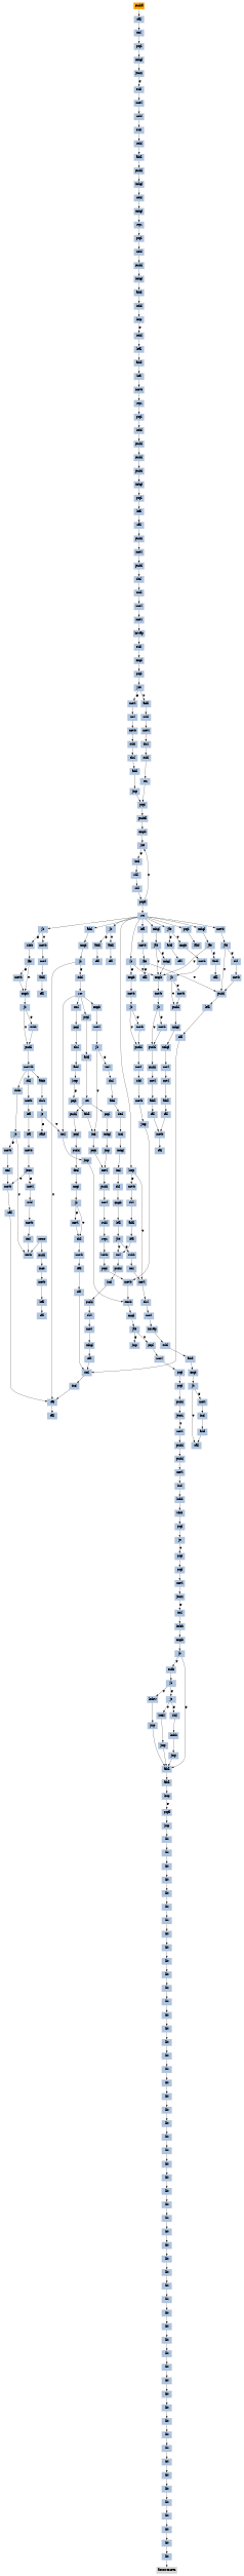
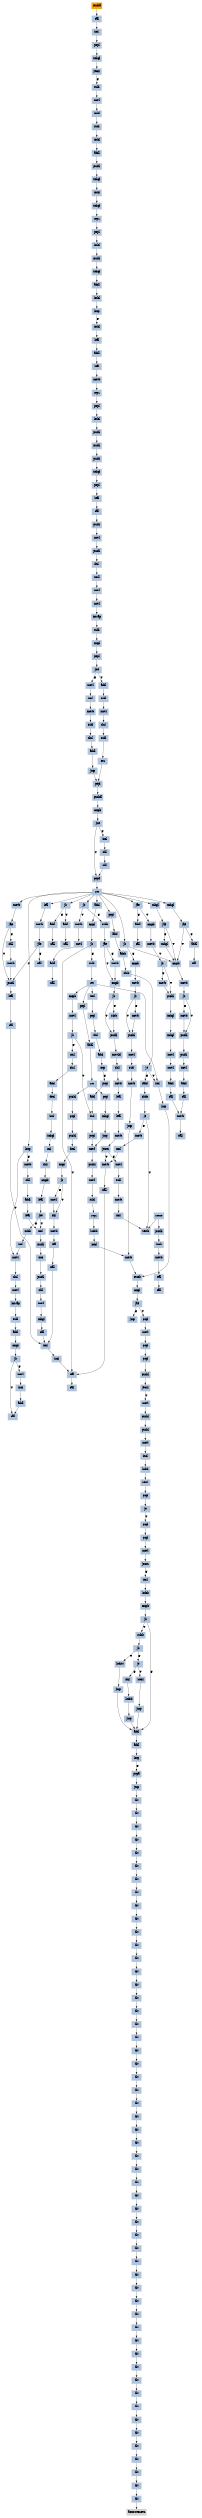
  strict digraph {
    node [color=lightsteelblue fillcolor=lightsteelblue shape=rectangle style=filled]
    edge [color="#000000"]
    n1 [color=lightgrey fillcolor=orange label=pusha]
    n2 [label=call]
    n3 [label=xorl]
    n4 [label=popl]
    n5 [label=xchgl]
    n6 [label=jecxz]
    n7 [label=subl]
    n8 [label=movl]
    n9 [label=lodsl]
    n10 [label=subl]
    n11 [label=lodsl]
    n12 [label=addl]
    n13 [label=pushl]
    n14 [label=xchgl]
    n15 [label=lodsl]
    n16 [label=xchgl]
    n17 [label=repz]
    n18 [label=popl]
    n19 [label=lodsl]
    n20 [label=pushl]
    n21 [label=xchgl]
    n22 [label=addl]
    n23 [label=lodsl]
    n24 [label=loop]
    n25 [label=lodsl]
    n26 [label=leal]
    n27 [label=addl]
    n28 [label=leal]
    n29 [label=movb]
    n30 [label=repz]
    n31 [label=popl]
    n32 [label=lodsl]
    n33 [label=pushl]
    n34 [label=pushl]
    n35 [label=pushl]
    n36 [label=xchgl]
    n37 [label=popl]
    n38 [label=leal]
    n39 [label=call]
    n40 [label=pushl]
    n41 [label=movl]
    n42 [label=pushl]
    n43 [label=shrl]
    n44 [label=mull]
    n45 [label=movl]
    n46 [label=movl]
    n47 [label=bswap]
    n48 [label=subl]
    n49 [label=cmpl]
    n50 [label=popl]
    n51 [label=jbe]
    n52 [label=movl]
    n53 [label=addl]
    n54 [label=xorl]
    n55 [label=subl]
    n56 [label=movb]
    n57 [label=movl]
    n58 [label=subl]
    n59 [label=shrl]
    n60 [label=addl]
    n61 [label=jmp]
    n62 [label=popl]
    n63 [label=pushfl]
    n64 [label=cmpb]
    n65 [label=jne]
    n66 [label=popfl]
    n67 [label=incl]
    n68 [label=ret]
    n69 [label=shll]
    n70 [label=jb]
    n71 [label=adcl]
    n72 [label=jae]
    n73 [label=jb]
    n74 [label=jb]
    n75 [label=popl]
    n76 [label=leal]
    n77 [label=movb]
    n78 [label=loop]
    n79 [label=xchgl]
    n80 [label=xchgl]
    n81 [label=shll]
    n82 [label=subb]
    n83 [label=movb]
    n84 [label=cmpl]
    n85 [label=addl]
    n86 [label=cmpb]
    n87 [label=addl]
    n88 [label=addl]
    n89 [label=cmpb]
    n90 [label=cmpb]
    n91 [label=lahf]
    n92 [label=movb]
    n93 [label=jae]
    n94 [label=movl]
    n95 [label=movb]
    n96 [label=jae]
    n97 [label=jae]
    n98 [label=jae]
    n99 [label=movl]
    n100 [label=jb]
    n101 [label=call]
    n102 [label=movb]
    n103 [label=call]
    n104 [label=call]
    n105 [label=movb]
    n106 [label=movb]
    n107 [label=adcb]
    n108 [label=jae]
    n109 [label=pushl]
    n110 [label=shll]
    n111 [label=shrl]
    n112 [label=shll]
    n113 [label=addl]
    n114 [label=xchgl]
    n115 [label=movb]
    n116 [label=cmpb]
    n117 [label=addl]
    n118 [label=jb]
    n119 [label=pushl]
    n120 [label=subb]
    n121 [label=movzbl]
    n122 [label=shll]
    n123 [label=movb]
    n124 [label=leal]
    n125 [label=leal]
    n126 [label=movb]
    n127 [label=jecxz]
    n128 [label=movb]
    n129 [label=movl]
    n130 [label=call]
    n131 [label=subl]
    n132 [label=leal]
    n133 [label=movb]
    n134 [label=call]
    n135 [label=subl]
    n136 [label=ret]
    n137 [label=xorl]
    n138 [label=popl]
    n139 [label=cmpb]
    n140 [label=xorl]
    n141 [label=shrl]
    n142 [label=subl]
    n143 [label=stc]
    n144 [label=jmp]
    n145 [label=addl]
    n146 [label=movl]
    n147 [label=popl]
    n148 [label=stosb]
    n149 [label=ret]
    n150 [label=jb]
    n151 [label=shrl]
    n152 [label=cmpl]
    n153 [label=jae]
    n154 [label=jmp]
    n155 [label=popl]
    n156 [label=movl]
    n157 [label=popl]
    n158 [label=call]
    n159 [label=jb]
    n160 [label=jb]
    n161 [label=jb]
    n162 [label=pushl]
    n163 [label=movb]
    n164 [label=movl]
    n165 [label=subl]
    n166 [label=movb]
    n167 [label=jmp]
    n168 [label=movb]
    n169 [label=xorl]
    n170 [label=testb]
    n171 [label=setne]
    n172 [label=pushl]
    n173 [label=incb]
    n174 [label=movb]
    n175 [label=leal]
    n176 [label=call]
    n177 [label=shrb]
    n178 [label=je]
    n179 [label=sahf]
    n180 [label=sbbb]
    n181 [label=je]
    n182 [label=movb]
    n183 [label=xorl]
    n184 [label=pushl]
    n185 [label=movb]
    n186 [label=xchgl]
    n187 [label=xchgl]
    n188 [label=movl]
    n189 [label=movl]
    n190 [label=addl]
    n191 [label=call]
    n192 [label=movb]
    n193 [label=call]
    n194 [label=call]
    n195 [label=leal]
    n196 [label=call]
    n197 [label=movb]
    n198 [label=xorl]
    n199 [label=incl]
    n200 [label=pushl]
    n201 [label=popl]
    n202 [label=popl]
    n203 [label=xchgl]
    n204 [label=pushl]
    n205 [label=jmp]
    n206 [label=decl]
    n207 [label=cmpl]
    n208 [label=jb]
    n209 [label=movl]
    n210 [label=shll]
    n211 [label=movb]
    n212 [label=leal]
    n213 [label=call]
    n214 [label=xorl]
    n215 [label=incl]
    n216 [label=shrl]
    n217 [label=popl]
    n218 [label=adcl]
    n219 [label=movl]
    n220 [label=decl]
    n221 [label=incl]
    n222 [label=xchgl]
    n223 [label=incl]
    n224 [label=shll]
    n225 [label=cmpb]
    n226 [label=leal]
    n227 [label=jbe]
    n228 [label=xorl]
    n229 [label=subb]
    n230 [label=pushl]
    n231 [label=xorl]
    n232 [label=incl]
    n233 [label=pushl]
    n234 [label=shll]
    n235 [label=movl]
    n236 [label=xchgl]
    n237 [label=call]
    n238 [label=adcl]
    n239 [label=loop]
    n240 [label=popl]
    n241 [label=addl]
    n242 [label=pushl]
    n243 [label=movl]
    n244 [label=subl]
    n245 [label=repz]
    n246 [label=lodsb]
    n247 [label=popl]
    n248 [label=movl]
    n249 [label=bswap]
    n250 [label=subl]
    n251 [label=addl]
    n252 [label=cmpl]
    n253 [label=jb]
    n254 [label=call]
    n255 [label=movl]
    n256 [label=incl]
    n257 [label=addl]
    n258 [label=addl]
    n259 [label=leal]
    n260 [label=pushl]
    n261 [label=movb]
    n262 [label=pushl]
    n263 [label=movl]
    n264 [label=addl]
    n265 [label=call]
    n266 [label=call]
    n267 [label=popl]
    n268 [label=pushl]
    n269 [label=jecxz]
    n270 [label=movl]
    n271 [label=pushl]
    n272 [label=pushl]
    n273 [label=movl]
    n274 [label=incl]
    n275 [label=lodsl]
    n276 [label=testl]
    n277 [label=popl]
    n278 [label=je]
    n279 [label=popl]
    n280 [label=popl]
    n281 [label=movl]
    n282 [label=jecxz]
    n283 [label=xorl]
    n284 [label=lodsb]
    n285 [label=cmpb]
    n286 [label=jb]
    n287 [label=subb]
    n288 [label=addl]
    n289 [label=jb]
    n290 [label=addl]
    n291 [label=lodsw]
    n292 [label=je]
    n293 [label=loop]
    n294 [label=jmp]
    n295 [label=shll]
    n296 [label=lodsl]
    n297 [label=lodsb]
    n298 [label=jmp]
    n299 [label=popa]
    n300 [label=jmp]
    n301 [label=hlt]
    n302 [label=jmp]
    n303 [label=hlt]
    n304 [label=hlt]
    n305 [label=hlt]
    n306 [label=hlt]
    n307 [label=hlt]
    n308 [label=hlt]
    n309 [label=hlt]
    n310 [label=hlt]
    n311 [label=hlt]
    n312 [label=hlt]
    n313 [label=hlt]
    n314 [label=hlt]
    n315 [label=hlt]
    n316 [label=hlt]
    n317 [label=hlt]
    n318 [label=hlt]
    n319 [label=hlt]
    n320 [label=hlt]
    n321 [label=hlt]
    n322 [label=hlt]
    n323 [label=hlt]
    n324 [label=hlt]
    n325 [label=hlt]
    n326 [label=hlt]
    n327 [label=hlt]
    n328 [label=hlt]
    n329 [label=hlt]
    n330 [label=hlt]
    n331 [label=hlt]
    n332 [label=hlt]
    n333 [label=hlt]
    n334 [label=hlt]
    n335 [label=hlt]
    n336 [label=hlt]
    n337 [label=hlt]
    n338 [label=hlt]
    n339 [label=hlt]
    n340 [label=hlt]
    n341 [label=hlt]
    n342 [label=hlt]
    n343 [label=hlt]
    n344 [label=hlt]
    n345 [label=hlt]
    n346 [label=hlt]
    n347 [label=hlt]
    n348 [label=hlt]
    n349 [label=hlt]
    n350 [label=hlt]
    n351 [label=hlt]
    n352 [label=hlt]
    n353 [label=hlt]
    n354 [label=hlt]
    n355 [label=hlt]
    n356 [color=lightgrey fillcolor=lightgrey label=a0x0045c09c]
    n1 -> n2
    n2 -> n3
    n3 -> n4
    n4 -> n5
    n5 -> n6
    n6 -> n7 [label=F]
    n7 -> n8
    n8 -> n9
    n9 -> n10
    n10 -> n11
    n11 -> n12
    n12 -> n13
    n13 -> n14
    n14 -> n15
    n15 -> n16
    n16 -> n17
    n17 -> n18
    n18 -> n19
    n19 -> n20
    n20 -> n21
    n21 -> n22
    n22 -> n23
    n23 -> n24
    n24 -> n25 [label=F]
    n25 -> n26
    n26 -> n27
    n27 -> n28
    n28 -> n29
    n29 -> n30
    n30 -> n31
    n31 -> n32
    n32 -> n33
    n33 -> n34
    n34 -> n35
    n35 -> n36
    n36 -> n37
    n37 -> n38
    n38 -> n39
    n39 -> n40
    n40 -> n41
    n41 -> n42
    n42 -> n43
    n43 -> n44
    n44 -> n45
    n45 -> n46
    n46 -> n47
    n47 -> n48
    n48 -> n49
    n49 -> n50
    n50 -> n51
    n51 -> n52 [label=F]
    n51 -> n53 [label=T]
    n52 -> n54
    n53 -> n55
    n54 -> n56
    n55 -> n57
    n56 -> n58
    n57 -> n141
    n58 -> n59
    n59 -> n60
    n60 -> n61
    n61 -> n62
    n62 -> n63
    n63 -> n64
    n64 -> n65
-   n66 -> n65 [label=T]
+   n65 -> n66 [label=T]
    n65 -> n67 [label=F]
    n66 -> n68
    n67 -> n69
    n68 -> n70
    n68 -> n71
    n68 -> n72
    n68 -> n73
    n68 -> n74
    n68 -> n75
    n68 -> n76
    n68 -> n77
    n68 -> n78
    n68 -> n79
    n68 -> n80
    n69 -> n81
    n70 -> n82 [label=F]
    n70 -> n83 [label=T]
    n71 -> n84
    n72 -> n85 [label=F]
    n72 -> n86 [label=T]
    n73 -> n87 [label=F]
    n73 -> n88 [label=T]
    n74 -> n89 [label=F]
    n74 -> n90 [label=T]
    n75 -> n91
    n76 -> n92
    n77 -> n93
    n78 -> n94 [label=T]
    n78 -> n95 [label=F]
    n79 -> n96
    n80 -> n97
    n81 -> n66
    n82 -> n98
    n83 -> n99
    n84 -> n100
    n85 -> n101
    n86 -> n102
    n87 -> n103
    n88 -> n104
    n89 -> n105
    n90 -> n106
-   n121 -> n107
+   n91 -> n107
    n92 -> n108
    n93 -> n109 [label=T]
    n93 -> n110 [label=F]
    n94 -> n111
    n95 -> n112
    n96 -> n90 [label=T]
    n96 -> n113 [label=F]
    n97 -> n90 [label=T]
    n97 -> n114 [label=F]
    n98 -> n115 [label=F]
    n98 -> n116 [label=T]
    n99 -> n117
    n100 -> n132 [label=T]
    n100 -> n135 [label=F]
    n102 -> n159
    n105 -> n160
    n106 -> n161
    n107 -> n177
    n108 -> n109 [label=T]
    n108 -> n194 [label=F]
    n109 -> n195
    n110 -> n197
    n111 -> n248
    n112 -> n258
    n113 -> n266
    n114 -> n90
    n115 -> n116
    n116 -> n118
    n117 -> n158
    n118 -> n119 [label=T]
    n118 -> n120 [label=F]
    n119 -> n121
    n120 -> n119
    n121 -> n122
    n122 -> n123
    n123 -> n124
    n124 -> n125
    n125 -> n126
    n126 -> n127
    n127 -> n128 [label=T]
    n127 -> n129 [label=F]
    n128 -> n130
    n129 -> n131
    n130 -> n132
    n131 -> n133
    n132 -> n134
    n133 -> n169
    n135 -> n136
    n136 -> n137
    n136 -> n138
    n136 -> n139
    n136 -> n140
    n137 -> n144
    n138 -> n145
    n139 -> n146
    n140 -> n147
    n141 -> n142
    n142 -> n143
    n143 -> n62
    n144 -> n148
    n145 -> n149
    n146 -> n150
    n147 -> n151
    n148 -> n152
    n149 -> n200
    n149 -> n201
    n150 -> n214 [label=F]
    n150 -> n215 [label=T]
    n151 -> n238
    n152 -> n153
    n153 -> n154 [label=F]
    n153 -> n155 [label=T]
    n155 -> n156
    n156 -> n157
    n157 -> n267
    n159 -> n184 [label=T]
    n159 -> n185 [label=F]
    n160 -> n162 [label=T]
    n160 -> n163 [label=F]
    n161 -> n260 [label=T]
    n161 -> n261 [label=F]
    n162 -> n164
    n163 -> n162
    n164 -> n165
    n165 -> n166
    n166 -> n167
    n167 -> n168
    n168 -> n148
    n169 -> n170
    n171 -> n170
    n171 -> n172
    n172 -> n173
    n173 -> n174
    n174 -> n175
    n175 -> n176
    n177 -> n178
    n178 -> n137 [label=T]
    n178 -> n179 [label=F]
-   n121 -> n180
+   n179 -> n180
    n180 -> n181
    n181 -> n170 [label=T]
    n181 -> n182 [label=F]
    n182 -> n183
    n183 -> n128
    n184 -> n186
    n185 -> n184
    n186 -> n187
    n187 -> n188
    n188 -> n189
    n189 -> n190
    n190 -> n191
    n191 -> n192
    n192 -> n193
    n195 -> n196
    n196 -> n198
    n197 -> n109
    n198 -> n199
    n199 -> n132
    n200 -> n202
    n201 -> n203
    n202 -> n204
    n203 -> n205
    n204 -> n206
    n205 -> n219
    n206 -> n207
    n207 -> n208
    n208 -> n209 [label=F]
    n208 -> n210 [label=T]
    n209 -> n210
    n210 -> n211
    n211 -> n212
    n212 -> n213
    n213 -> n198
    n214 -> n216
    n215 -> n217
    n216 -> n218
    n217 -> n219
    n218 -> n220
    n219 -> n242
    n220 -> n221
    n221 -> n222
    n222 -> n223
    n223 -> n224
    n224 -> n225
    n225 -> n226
    n226 -> n227
    n227 -> n228 [label=T]
    n227 -> n229 [label=F]
    n228 -> n230
    n229 -> n231
    n230 -> n232
    n231 -> n94
    n232 -> n233
    n233 -> n234
    n234 -> n235
    n235 -> n236
    n236 -> n237
    n237 -> n198
    n238 -> n239
    n239 -> n240 [label=F]
    n240 -> n241
    n241 -> n215
    n242 -> n243
    n243 -> n244
    n244 -> n245
    n245 -> n246
    n246 -> n247
    n247 -> n168
    n248 -> n249
    n249 -> n250
    n250 -> n251
    n251 -> n252
    n252 -> n253
    n253 -> n254 [label=T]
    n253 -> n255 [label=F]
    n255 -> n256
    n256 -> n257
    n257 -> n254
    n258 -> n259
    n259 -> n228
    n260 -> n262
    n261 -> n260
    n262 -> n263
    n263 -> n264
    n264 -> n265
    n265 -> n192
    n267 -> n268
    n268 -> n269
    n269 -> n270 [label=T]
    n270 -> n271
    n271 -> n272
    n272 -> n273
    n273 -> n274
    n274 -> n275
    n275 -> n276
    n276 -> n277
    n277 -> n278
    n278 -> n279 [label=T]
    n279 -> n280
    n280 -> n281
    n281 -> n282
    n282 -> n283 [label=F]
    n283 -> n284
    n284 -> n285
    n285 -> n286
    n286 -> n287 [label=T]
    n286 -> n288 [label=F]
    n287 -> n289
    n288 -> n290
    n289 -> n291 [label=T]
    n289 -> n292 [label=F]
    n290 -> n293
    n291 -> n294
    n292 -> n295 [label=F]
    n292 -> n296 [label=T]
    n293 -> n299 [label=F]
    n294 -> n288
    n295 -> n297
    n296 -> n298
    n297 -> n302
    n298 -> n288
    n299 -> n300
    n300 -> n301
    n301 -> n303
    n302 -> n288
    n303 -> n304
    n304 -> n305
    n305 -> n306
    n306 -> n307
    n307 -> n308
    n308 -> n309
    n309 -> n310
    n310 -> n311
    n311 -> n312
    n312 -> n313
    n313 -> n314
    n314 -> n315
    n315 -> n316
    n316 -> n317
    n317 -> n318
    n318 -> n319
    n319 -> n320
    n320 -> n321
    n321 -> n322
    n322 -> n323
    n323 -> n324
    n324 -> n325
    n325 -> n326
    n326 -> n327
    n327 -> n328
    n328 -> n329
    n329 -> n330
    n330 -> n331
    n331 -> n332
    n332 -> n333
    n333 -> n334
    n334 -> n335
    n335 -> n336
    n336 -> n337
    n337 -> n338
    n338 -> n339
    n339 -> n340
    n340 -> n341
    n341 -> n342
    n342 -> n343
    n343 -> n344
    n344 -> n345
    n345 -> n346
    n346 -> n347
    n347 -> n348
    n348 -> n349
    n349 -> n350
    n350 -> n351
    n351 -> n352
    n352 -> n353
    n353 -> n354
    n354 -> n355
    n355 -> n356
  }
